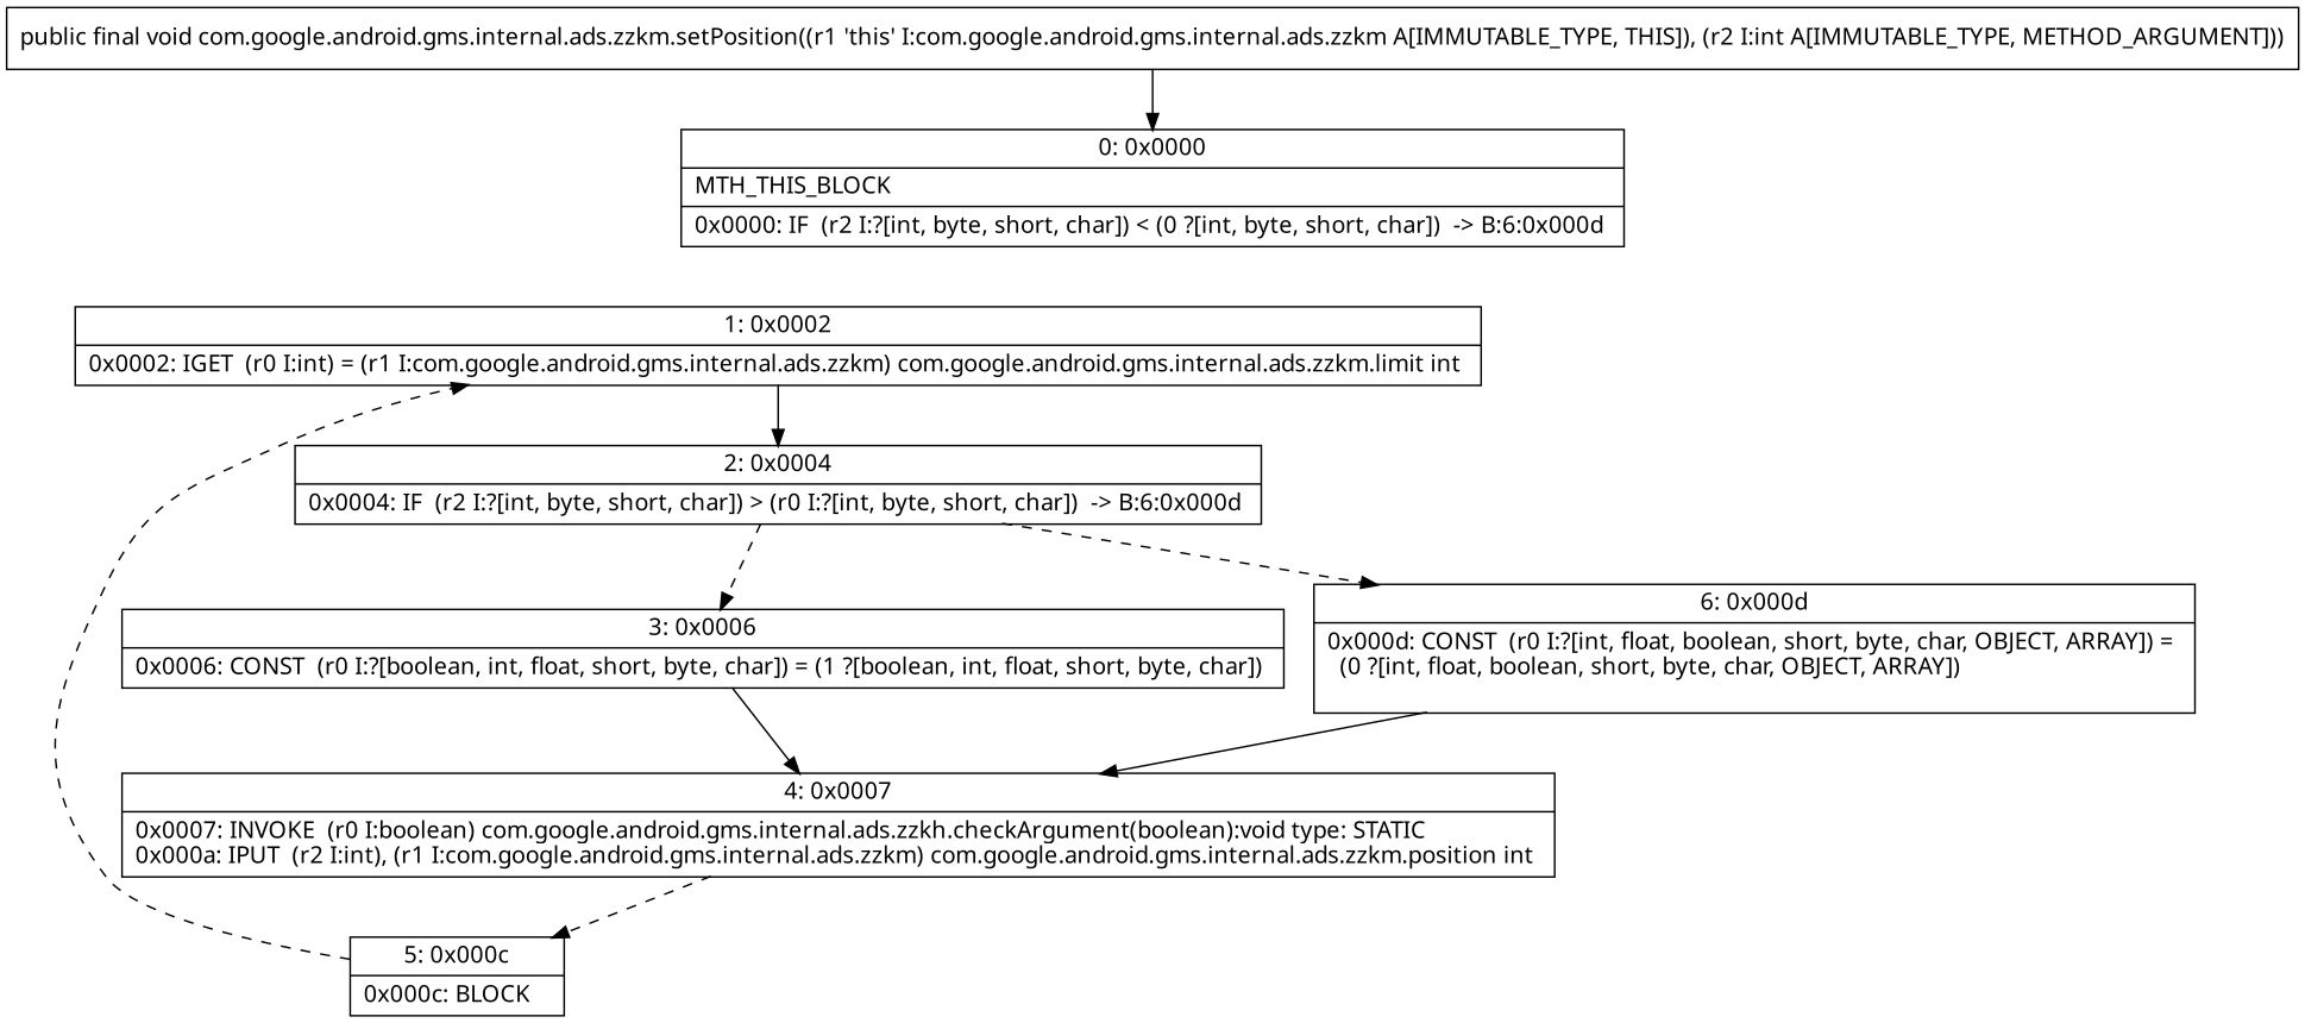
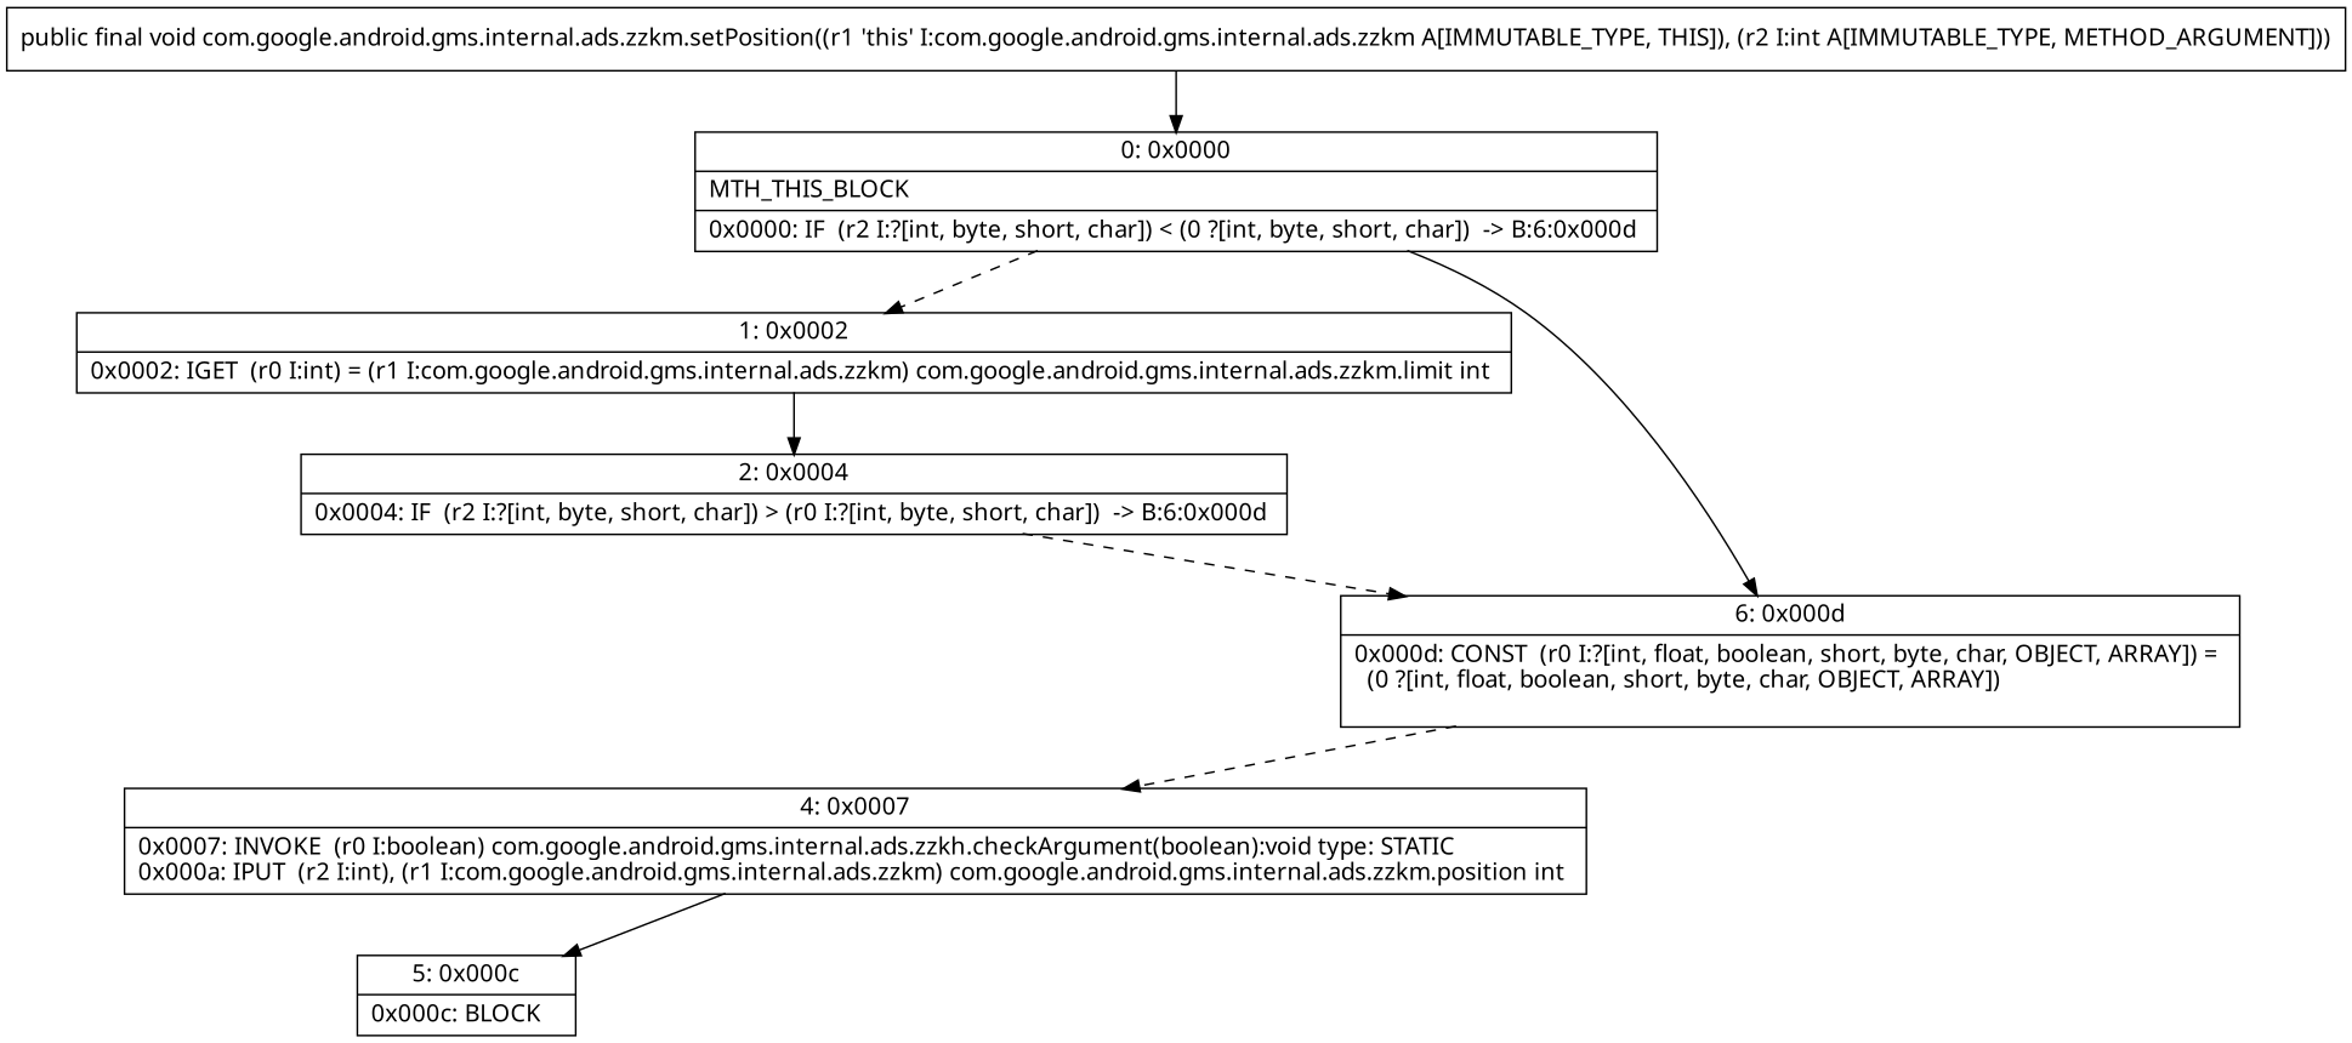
  digraph {
    fontname="Noto Sans"
    node [fontname="Noto Sans" shape=record]
    edge [fontname="Noto Sans"]
    n1 [label="{0\:\ 0x0000|MTH_THIS_BLOCK\l|0x0000: IF  (r2 I:?[int, byte, short, char]) \< (0 ?[int, byte, short, char])  \-\> B:6:0x000d \l}"]
    n2 [label="{1\:\ 0x0002|0x0002: IGET  (r0 I:int) = (r1 I:com.google.android.gms.internal.ads.zzkm) com.google.android.gms.internal.ads.zzkm.limit int \l}"]
    n3 [label="{6\:\ 0x000d|0x000d: CONST  (r0 I:?[int, float, boolean, short, byte, char, OBJECT, ARRAY]) = \l  (0 ?[int, float, boolean, short, byte, char, OBJECT, ARRAY])\l \l}"]
    n4 [label="{2\:\ 0x0004|0x0004: IF  (r2 I:?[int, byte, short, char]) \> (r0 I:?[int, byte, short, char])  \-\> B:6:0x000d \l}"]
    n5 [label="{4\:\ 0x0007|0x0007: INVOKE  (r0 I:boolean) com.google.android.gms.internal.ads.zzkh.checkArgument(boolean):void type: STATIC \l0x000a: IPUT  (r2 I:int), (r1 I:com.google.android.gms.internal.ads.zzkm) com.google.android.gms.internal.ads.zzkm.position int \l}"]
-   n6 [label="{3\:\ 0x0006|0x0006: CONST  (r0 I:?[boolean, int, float, short, byte, char]) = (1 ?[boolean, int, float, short, byte, char]) \l}"]
    n7 [label="{5\:\ 0x000c|0x000c: BLOCK   \l}"]
    n8 [label="{public final void com.google.android.gms.internal.ads.zzkm.setPosition((r1 'this' I:com.google.android.gms.internal.ads.zzkm A[IMMUTABLE_TYPE, THIS]), (r2 I:int A[IMMUTABLE_TYPE, METHOD_ARGUMENT])) }"]
-   n7 -> n2 [style=dashed]
+   n1 -> n2 [style=dashed]
+   n1 -> n3
    n2 -> n4
-   n3 -> n5
+   n3 -> n5 [style=dashed]
    n4 -> n3 [style=dashed]
-   n4 -> n6 [style=dashed]
-   n5 -> n7 [style=dashed]
-   n6 -> n5
+   n5 -> n7
    n8 -> n1
  }
